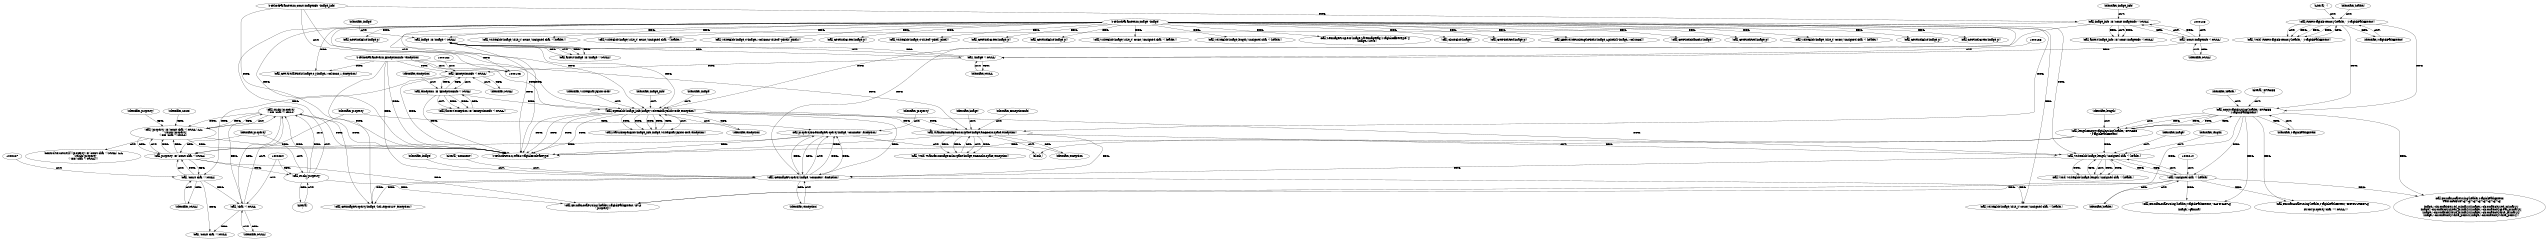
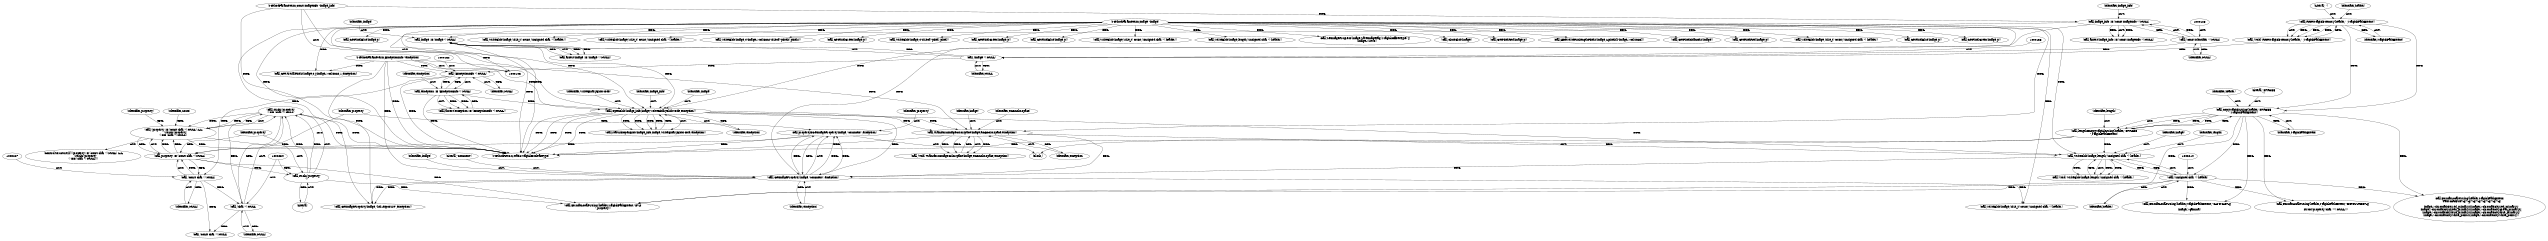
  digraph {
    n1 [label="(Call,strchr(property,'\n') == (char *) NULL)"]
    n2 [label="(Call,(char *) NULL)"]
    n3 [label="(Call,(property != (const char *) NULL) &&\n      (strchr(property,'\n') == (char *) NULL))"]
    n4 [label="(MethodReturn,static MagickBooleanType)"]
    n5 [label="(Call,(const char *) NULL)"]
    n6 [label="(Identifier,NULL)"]
    n7 [label="(Call,property != (const char *) NULL)"]
    n8 [label="(ControlStructure,if ((property != (const char *) NULL) &&\n      (strchr(property,'\n') == (char *) NULL)))"]
    n9 [label="(Call,strchr(property,'\n'))"]
    n10 [label="(Literal,'\n')"]
    n11 [label="(Call,FormatLocaleString(header,MagickPathExtent,\"#%s\n\",property))"]
    n12 [label="(Call,(const char *) NULL)"]
    n13 [label="(Identifier,NULL)"]
    n14 [label="(Call,property=GetImageProperty(image,\"comment\",exception))"]
    n15 [label="(Call,GetImageProperty(image,\"comment\",exception))"]
    n16 [label="(Block,)"]
    n17 [label="(Call,GetImageProperty(image,\"hdr:exposure\",exception))"]
    n18 [label="(Identifier,exception)"]
    n19 [label="(Call,WriteBlob(image,(size_t) count,(unsigned char *) header))"]
    n20 [label="(Call,WriteBlob(image,length,(unsigned char *) header))"]
    n21 [label="(Call,(unsigned char *) header)"]
    n22 [label="(Call,(void) WriteBlob(image,length,(unsigned char *) header))"]
    n23 [label="(Call,FormatLocaleString(header,MagickPathExtent,\"EXPOSURE=%g\n\",\n        strtod(property,(char **) NULL)))"]
    n24 [label="(Call,FormatLocaleString(header,MagickPathExtent,\"GAMMA=%g\n\",\n        image->gamma))"]
    n25 [label="(Call,FormatLocaleString(header,MagickPathExtent,\n    \"PRIMARIES=%g %g %g %g %g %g %g %g\n\",\n    image->chromaticity.red_primary.x,image->chromaticity.red_primary.y,\n    image->chromaticity.green_primary.x,image->chromaticity.green_primary.y,\n    image->chromaticity.blue_primary.x,image->chromaticity.blue_primary.y,\n    image->chromaticity.white_point.x,image->chromaticity.white_point.y))"]
    n26 [label="(Identifier,header)"]
    n27 [label="(Call,TransformImageColorspace(image,RGBColorspace,exception))"]
    n28 [label="(Call,(void) TransformImageColorspace(image,RGBColorspace,exception))"]
    n29 [label="(Identifier,exception)"]
    n30 [label="(Call,OpenBlob(image_info,image,WriteBinaryBlobMode,exception))"]
    n31 [label="(Call,status=OpenBlob(image_info,image,WriteBinaryBlobMode,exception))"]
    n32 [label="(Identifier,exception)"]
    n33 [label="(Call,image_info != (const ImageInfo *) NULL)"]
-   n34 [label="(Call,(const ImageInfo *) NULL)"]
+   n34 [label="(Call,(const Identifier *) NULL)"]
    n35 [label="(Call,assert(image_info != (const ImageInfo *) NULL))"]
    n36 [label="(Call,(Image *) NULL)"]
    n37 [label="(Identifier,NULL)"]
    n38 [label="(MethodParameterIn,const ImageInfo *image_info)"]
    1000103
    n40 [label="(Call,image != (Image *) NULL)"]
    n41 [label="(Call,(ExceptionInfo *) NULL)"]
    n42 [label="(Identifier,NULL)"]
    n43 [label="(Call,assert(image != (Image *) NULL))"]
    n44 [label="(MethodParameterIn,Image *image)"]
    n45 [label="(Call,GetPixelBlue(image,p))"]
    n46 [label="(Call,WriteBlob(image,(size_t) count,(unsigned char *) header))"]
    n47 [label="(Call,WriteBlob(image,length,(unsigned char *) header))"]
    n48 [label="(Call,SetImageProgress(image,SaveImageTag,(MagickOffsetType) y,\n      image->rows))"]
    n49 [label="(Call,CloseBlob(image))"]
    n50 [label="(Call,GetPixelRed(image,p))"]
    n51 [label="(Call,HDRWriteRunlengthPixels(image,&pixels[i*image->columns]))"]
    n52 [label="(Call,GetPixelChannels(image))"]
    n53 [label="(Call,GetPixelRed(image,p))"]
    n54 [label="(Call,WriteBlob(image,(size_t) count,(unsigned char *) header))"]
    n55 [label="(Call,GetVirtualPixels(image,0,y,image->columns,1,exception))"]
    n56 [label="(Call,GetPixelBlue(image,p))"]
    n57 [label="(Call,GetPixelGreen(image,p))"]
    n58 [label="(Call,GetPixelBlue(image,p))"]
    n59 [label="(Call,WriteBlob(image,(size_t) count,(unsigned char *) header))"]
    n60 [label="(Call,WriteBlob(image,(size_t) count,(unsigned char *) header))"]
    n61 [label="(Call,WriteBlob(image,4*image->columns*sizeof(*pixels),pixels))"]
    n62 [label="(Call,GetPixelGreen(image,p))"]
    n63 [label="(Call,WriteBlob(image,4*sizeof(*pixel),pixel))"]
    n64 [label="(Call,GetPixelGreen(image,p))"]
    n65 [label="(Call,exception != (ExceptionInfo *) NULL)"]
    n66 [label="(Identifier,NULL)"]
    n67 [label="(Call,assert(exception != (ExceptionInfo *) NULL))"]
    n68 [label="(MethodParameterIn,ExceptionInfo *exception)"]
    n69 [label="(Call,length=CopyMagickString(header,\"#?RGBE\n\",MagickPathExtent))"]
    n70 [label="(Call,CopyMagickString(header,\"#?RGBE\n\",MagickPathExtent))"]
    n71 [label="(Identifier,MagickPathExtent)"]
    n72 [label="(Call,ResetMagickMemory(header,' ',MagickPathExtent))"]
    n73 [label="(Identifier,MagickPathExtent)"]
    n74 [label="(Call,(void) ResetMagickMemory(header,' ',MagickPathExtent))"]
    n75 [label="(Identifier,image)"]
-   n76 [label="(Identifier,ExceptionInfo)"]
+   n76 [label="(Identifier,RGBColorspace)"]
    n77 [label="(Identifier,property)"]
    n78 [label="(Identifier,property)"]
    n79 [label="(Identifier,header)"]
    n80 [label="(Identifier,image)"]
    n81 [label="(Identifier,image_info)"]
    n82 [label="(Identifier,image)"]
    n83 [label="(Identifier,length)"]
    n84 [label="(Identifier,WriteBinaryBlobMode)"]
    n85 [label="(Literal,\"#?RGBE\n\")"]
    n86 [label="(Identifier,image)"]
    n87 [label="(Identifier,image_info)"]
    n88 [label="(Identifier,header)"]
    n89 [label="(Identifier,image)"]
    n90 [label="(Identifier,count)"]
    n91 [label="(Identifier,exception)"]
    n92 [label="(Identifier,length)"]
    n93 [label="(Literal,\"comment\")"]
    n94 [label="(Identifier,property)"]
    n95 [label="(Literal,' ')"]
    n96 [label="(Identifier,property)"]
    1000234
    1000123
    1000135
    1000162
    1000214
    1000227
    n1 -> n2 [label="CFG: "]
    n1 -> n3 [label="AST: "]
    n1 -> n3 [label="DDG: "]
    n1 -> n3 [label="DDG: "]
    n1 -> n4 [label="DDG: "]
    n1 -> n4 [label="DDG: "]
    n2 -> n1 [label="AST: "]
    n2 -> n1 [label="DDG: "]
    n2 -> n5 [label="DDG: "]
    n2 -> n6 [label="CFG: "]
    n3 -> n1 [label="CFG: "]
    n3 -> n4 [label="DDG: "]
    n3 -> n4 [label="DDG: "]
    n3 -> n7 [label="CFG: "]
    n3 -> n8 [label="AST: "]
    n6 -> n2 [label="AST: "]
    n7 -> n3 [label="AST: "]
    n7 -> n3 [label="DDG: "]
    n7 -> n3 [label="DDG: "]
    n7 -> n9 [label="DDG: "]
    n7 -> n11 [label="DDG: "]
    n7 -> n12 [label="CFG: "]
    n9 -> n1 [label="AST: "]
    n9 -> n1 [label="DDG: "]
    n9 -> n1 [label="DDG: "]
    n9 -> n10 [label="CFG: "]
    n9 -> n11 [label="DDG: "]
    n10 -> n9 [label="AST: "]
    n12 -> n2 [label="DDG: "]
    n12 -> n5 [label="DDG: "]
    n12 -> n7 [label="AST: "]
    n12 -> n7 [label="DDG: "]
    n12 -> n13 [label="CFG: "]
    n13 -> n12 [label="AST: "]
    n14 -> n4 [label="DDG: "]
    n14 -> n7 [label="DDG: "]
    n14 -> n15 [label="CFG: "]
    n14 -> n16 [label="AST: "]
    n15 -> n14 [label="AST: "]
    n15 -> n14 [label="DDG: "]
    n15 -> n14 [label="DDG: "]
    n15 -> n14 [label="DDG: "]
    n15 -> n17 [label="DDG: "]
    n15 -> n17 [label="DDG: "]
    n15 -> n18 [label="CFG: "]
    n15 -> n19 [label="DDG: "]
    n18 -> n15 [label="AST: "]
    n20 -> n15 [label="DDG: "]
    n20 -> n21 [label="CFG: "]
    n20 -> n22 [label="AST: "]
    n20 -> n22 [label="DDG: "]
    n20 -> n22 [label="DDG: "]
    n20 -> n22 [label="DDG: "]
    n21 -> n11 [label="DDG: "]
    n21 -> n20 [label="AST: "]
    n21 -> n20 [label="DDG: "]
    n21 -> n23 [label="DDG: "]
    n21 -> n24 [label="DDG: "]
    n21 -> n25 [label="DDG: "]
    n21 -> n26 [label="CFG: "]
    n22 -> n20 [label="CFG: "]
    n26 -> n21 [label="AST: "]
    n27 -> n4 [label="DDG: "]
    n27 -> n15 [label="DDG: "]
    n27 -> n20 [label="DDG: "]
    n27 -> n28 [label="AST: "]
    n27 -> n28 [label="DDG: "]
    n27 -> n28 [label="DDG: "]
    n27 -> n28 [label="DDG: "]
    n27 -> n29 [label="CFG: "]
    n28 -> n27 [label="CFG: "]
    n29 -> n27 [label="AST: "]
    n30 -> n4 [label="DDG: "]
    n30 -> n4 [label="DDG: "]
    n30 -> n4 [label="DDG: "]
    n30 -> n4 [label="DDG: "]
    n30 -> n15 [label="DDG: "]
    n30 -> n20 [label="DDG: "]
    n30 -> n27 [label="DDG: "]
    n30 -> n27 [label="DDG: "]
    n30 -> n31 [label="AST: "]
    n30 -> n31 [label="DDG: "]
    n30 -> n31 [label="DDG: "]
    n30 -> n31 [label="DDG: "]
    n30 -> n31 [label="DDG: "]
    n30 -> n32 [label="CFG: "]
    n31 -> n30 [label="CFG: "]
    n32 -> n30 [label="AST: "]
    n33 -> n4 [label="DDG: "]
    n33 -> n30 [label="DDG: "]
    n33 -> n34 [label="CFG: "]
    n33 -> n35 [label="AST: "]
    n33 -> n35 [label="DDG: "]
    n33 -> n35 [label="DDG: "]
    n34 -> n33 [label="AST: "]
    n34 -> n33 [label="DDG: "]
    n34 -> n36 [label="DDG: "]
    n34 -> n37 [label="CFG: "]
    n36 -> n40 [label="AST: "]
    n36 -> n40 [label="DDG: "]
    n36 -> n41 [label="DDG: "]
    n36 -> n42 [label="CFG: "]
    n37 -> n34 [label="AST: "]
    n38 -> n4 [label="DDG: "]
    n38 -> n30 [label="DDG: "]
    n38 -> n33 [label="DDG: "]
    n38 -> 1000103 [label="AST: "]
    n40 -> n4 [label="DDG: "]
    n40 -> n30 [label="DDG: "]
-   n40 -> n36 [label="CFG: "]
+   n74 -> n36 [label="CFG: "]
    n40 -> n43 [label="AST: "]
    n40 -> n43 [label="DDG: "]
    n40 -> n43 [label="DDG: "]
    n41 -> n4 [label="DDG: "]
    n41 -> n12 [label="DDG: "]
    n41 -> n65 [label="AST: "]
    n41 -> n65 [label="DDG: "]
    n41 -> n66 [label="CFG: "]
    n42 -> n36 [label="AST: "]
    n43 -> n40 [label="CFG: "]
    n44 -> n4 [label="DDG: "]
    n44 -> n15 [label="DDG: "]
    n44 -> n17 [label="DDG: "]
    n44 -> n19 [label="DDG: "]
    n44 -> n20 [label="DDG: "]
    n44 -> n27 [label="DDG: "]
    n44 -> n30 [label="DDG: "]
    n44 -> 1000103 [label="AST: "]
    n44 -> n40 [label="DDG: "]
    n44 -> n45 [label="DDG: "]
    n44 -> n46 [label="DDG: "]
    n44 -> n47 [label="DDG: "]
    n44 -> n48 [label="DDG: "]
    n44 -> n49 [label="DDG: "]
    n44 -> n50 [label="DDG: "]
    n44 -> n51 [label="DDG: "]
    n44 -> n52 [label="DDG: "]
    n44 -> n53 [label="DDG: "]
    n44 -> n54 [label="DDG: "]
    n44 -> n55 [label="DDG: "]
    n44 -> n56 [label="DDG: "]
    n44 -> n57 [label="DDG: "]
    n44 -> n58 [label="DDG: "]
    n44 -> n59 [label="DDG: "]
    n44 -> n60 [label="DDG: "]
    n44 -> n61 [label="DDG: "]
    n44 -> n62 [label="DDG: "]
    n44 -> n63 [label="DDG: "]
    n44 -> n64 [label="DDG: "]
    n65 -> n4 [label="DDG: "]
    n65 -> n30 [label="DDG: "]
    n65 -> n41 [label="CFG: "]
    n65 -> n67 [label="AST: "]
    n65 -> n67 [label="DDG: "]
    n65 -> n67 [label="DDG: "]
    n66 -> n41 [label="AST: "]
    n67 -> n65 [label="CFG: "]
    n68 -> n4 [label="DDG: "]
    n68 -> n15 [label="DDG: "]
    n68 -> n17 [label="DDG: "]
    n68 -> n27 [label="DDG: "]
    n68 -> n30 [label="DDG: "]
    n68 -> 1000103 [label="AST: "]
    n68 -> n41 [label="DDG: "]
    n68 -> n55 [label="DDG: "]
    n69 -> n4 [label="DDG: "]
    n69 -> n16 [label="AST: "]
    n69 -> n20 [label="DDG: "]
    n69 -> n70 [label="CFG: "]
    n70 -> n11 [label="DDG: "]
    n70 -> n21 [label="DDG: "]
    n70 -> n23 [label="DDG: "]
    n70 -> n24 [label="DDG: "]
    n70 -> n25 [label="DDG: "]
    n70 -> n69 [label="AST: "]
    n70 -> n69 [label="DDG: "]
    n70 -> n69 [label="DDG: "]
    n70 -> n69 [label="DDG: "]
    n70 -> n71 [label="CFG: "]
    n71 -> n70 [label="AST: "]
    n72 -> n70 [label="DDG: "]
    n72 -> n70 [label="DDG: "]
    n72 -> n73 [label="CFG: "]
    n72 -> n74 [label="AST: "]
    n72 -> n74 [label="DDG: "]
    n72 -> n74 [label="DDG: "]
    n72 -> n74 [label="DDG: "]
    n73 -> n72 [label="AST: "]
    n74 -> n72 [label="CFG: "]
    n75 -> n27 [label="AST: "]
    n76 -> n27 [label="AST: "]
    n77 -> n3 [label="CFG: "]
    n78 -> n7 [label="AST: "]
    n78 -> n14 [label="CFG: "]
    n79 -> n70 [label="AST: "]
    n80 -> n40 [label="AST: "]
    n81 -> n33 [label="AST: "]
    n82 -> n15 [label="AST: "]
    n83 -> n20 [label="AST: "]
    n84 -> n30 [label="AST: "]
    n85 -> n70 [label="AST: "]
    n86 -> n20 [label="AST: "]
    n87 -> n30 [label="AST: "]
    n88 -> n72 [label="AST: "]
    n89 -> n30 [label="AST: "]
    n90 -> n3 [label="CFG: "]
    n91 -> n65 [label="AST: "]
    n92 -> n69 [label="AST: "]
    n93 -> n15 [label="AST: "]
    n94 -> n7 [label="CFG: "]
    n94 -> n9 [label="AST: "]
    n95 -> n72 [label="AST: "]
    n96 -> n14 [label="AST: "]
    1000234 -> n2 [label="AST: "]
    1000234 -> n9 [label="CFG: "]
    1000123 -> n34 [label="AST: "]
    1000135 -> n36 [label="AST: "]
    1000162 -> n41 [label="AST: "]
    1000214 -> n21 [label="AST: "]
    1000227 -> n12 [label="AST: "]
  }
